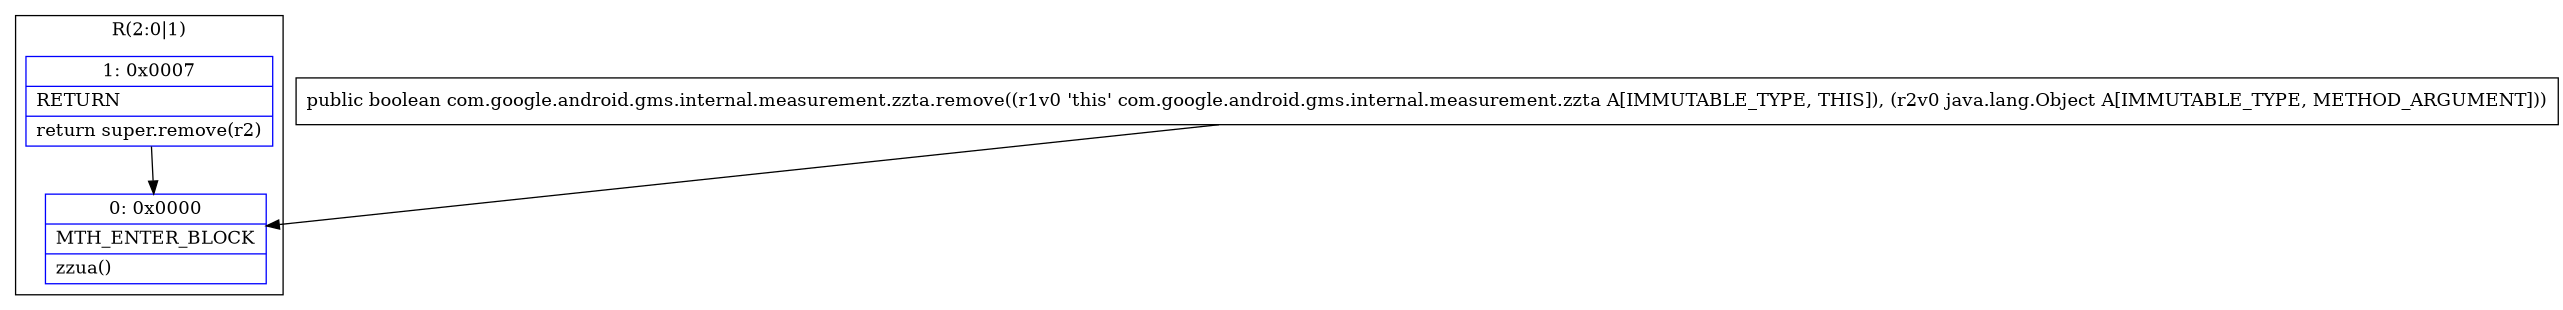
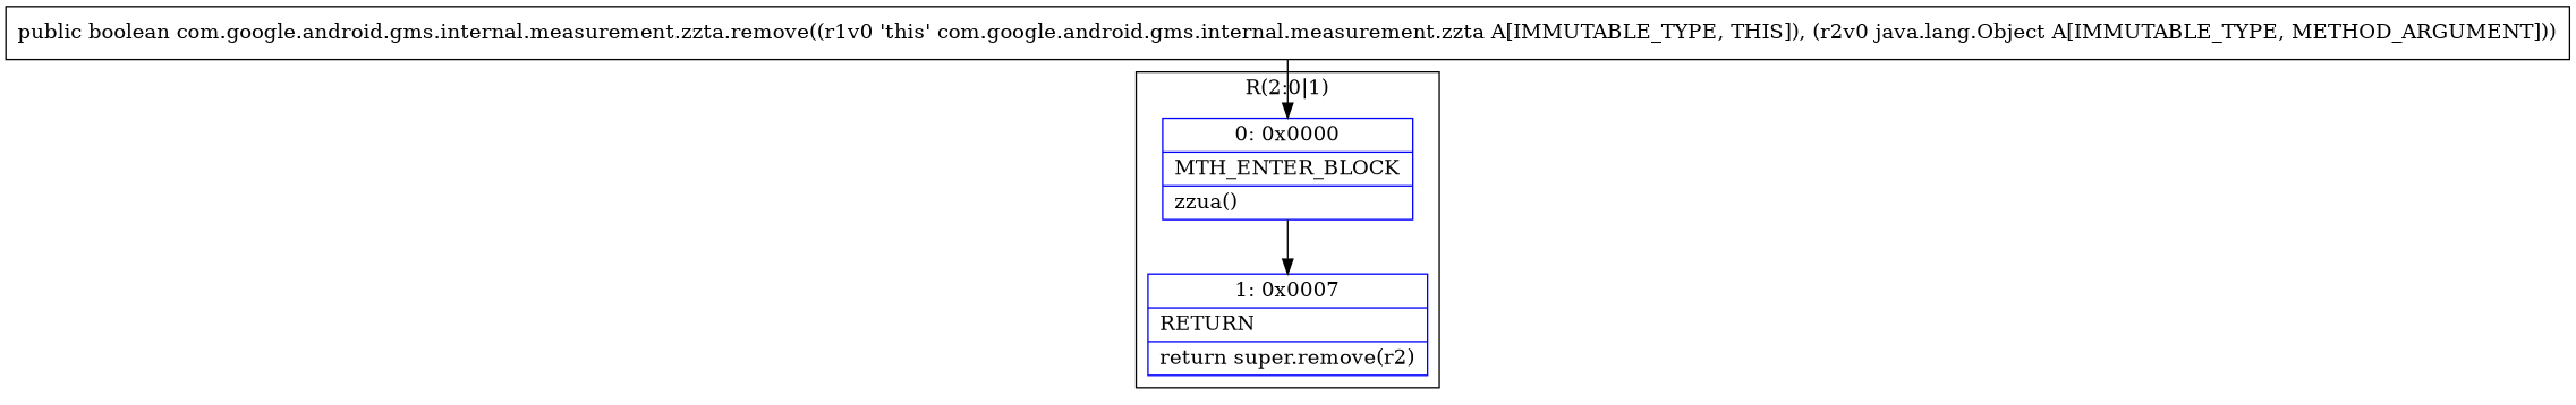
  digraph {
    node [color=blue shape=record]
    n1 [label="{0\:\ 0x0000|MTH_ENTER_BLOCK\l|zzua()\l}"]
    n2 [label="{1\:\ 0x0007|RETURN\l|return super.remove(r2)\l}"]
    n3 [label="{public boolean com.google.android.gms.internal.measurement.zzta.remove((r1v0 'this' com.google.android.gms.internal.measurement.zzta A[IMMUTABLE_TYPE, THIS]), (r2v0 java.lang.Object A[IMMUTABLE_TYPE, METHOD_ARGUMENT])) }" color=""]
    subgraph cluster_1 {
      label="R(2:0|1)"
      n1
      n2
    }
-   n2 -> n1
+   n1 -> n2
    n3 -> n1
  }
